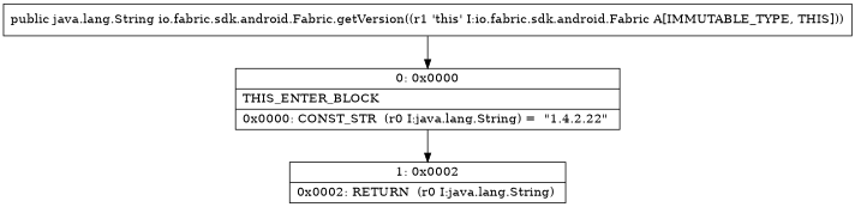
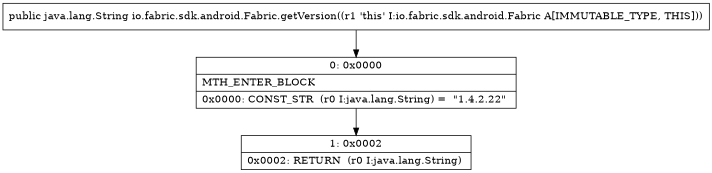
  digraph {
    node [shape=record]
-   n1 [label="{0\:\ 0x0000|THIS_ENTER_BLOCK\l|0x0000: CONST_STR  (r0 I:java.lang.String) =  \"1.4.2.22\" \l}"]
+   n1 [label="{0\:\ 0x0000|MTH_ENTER_BLOCK\l|0x0000: CONST_STR  (r0 I:java.lang.String) =  \"1.4.2.22\" \l}"]
    n2 [label="{1\:\ 0x0002|0x0002: RETURN  (r0 I:java.lang.String) \l}"]
    n3 [label="{public java.lang.String io.fabric.sdk.android.Fabric.getVersion((r1 'this' I:io.fabric.sdk.android.Fabric A[IMMUTABLE_TYPE, THIS])) }"]
    n1 -> n2
    n3 -> n1
  }
